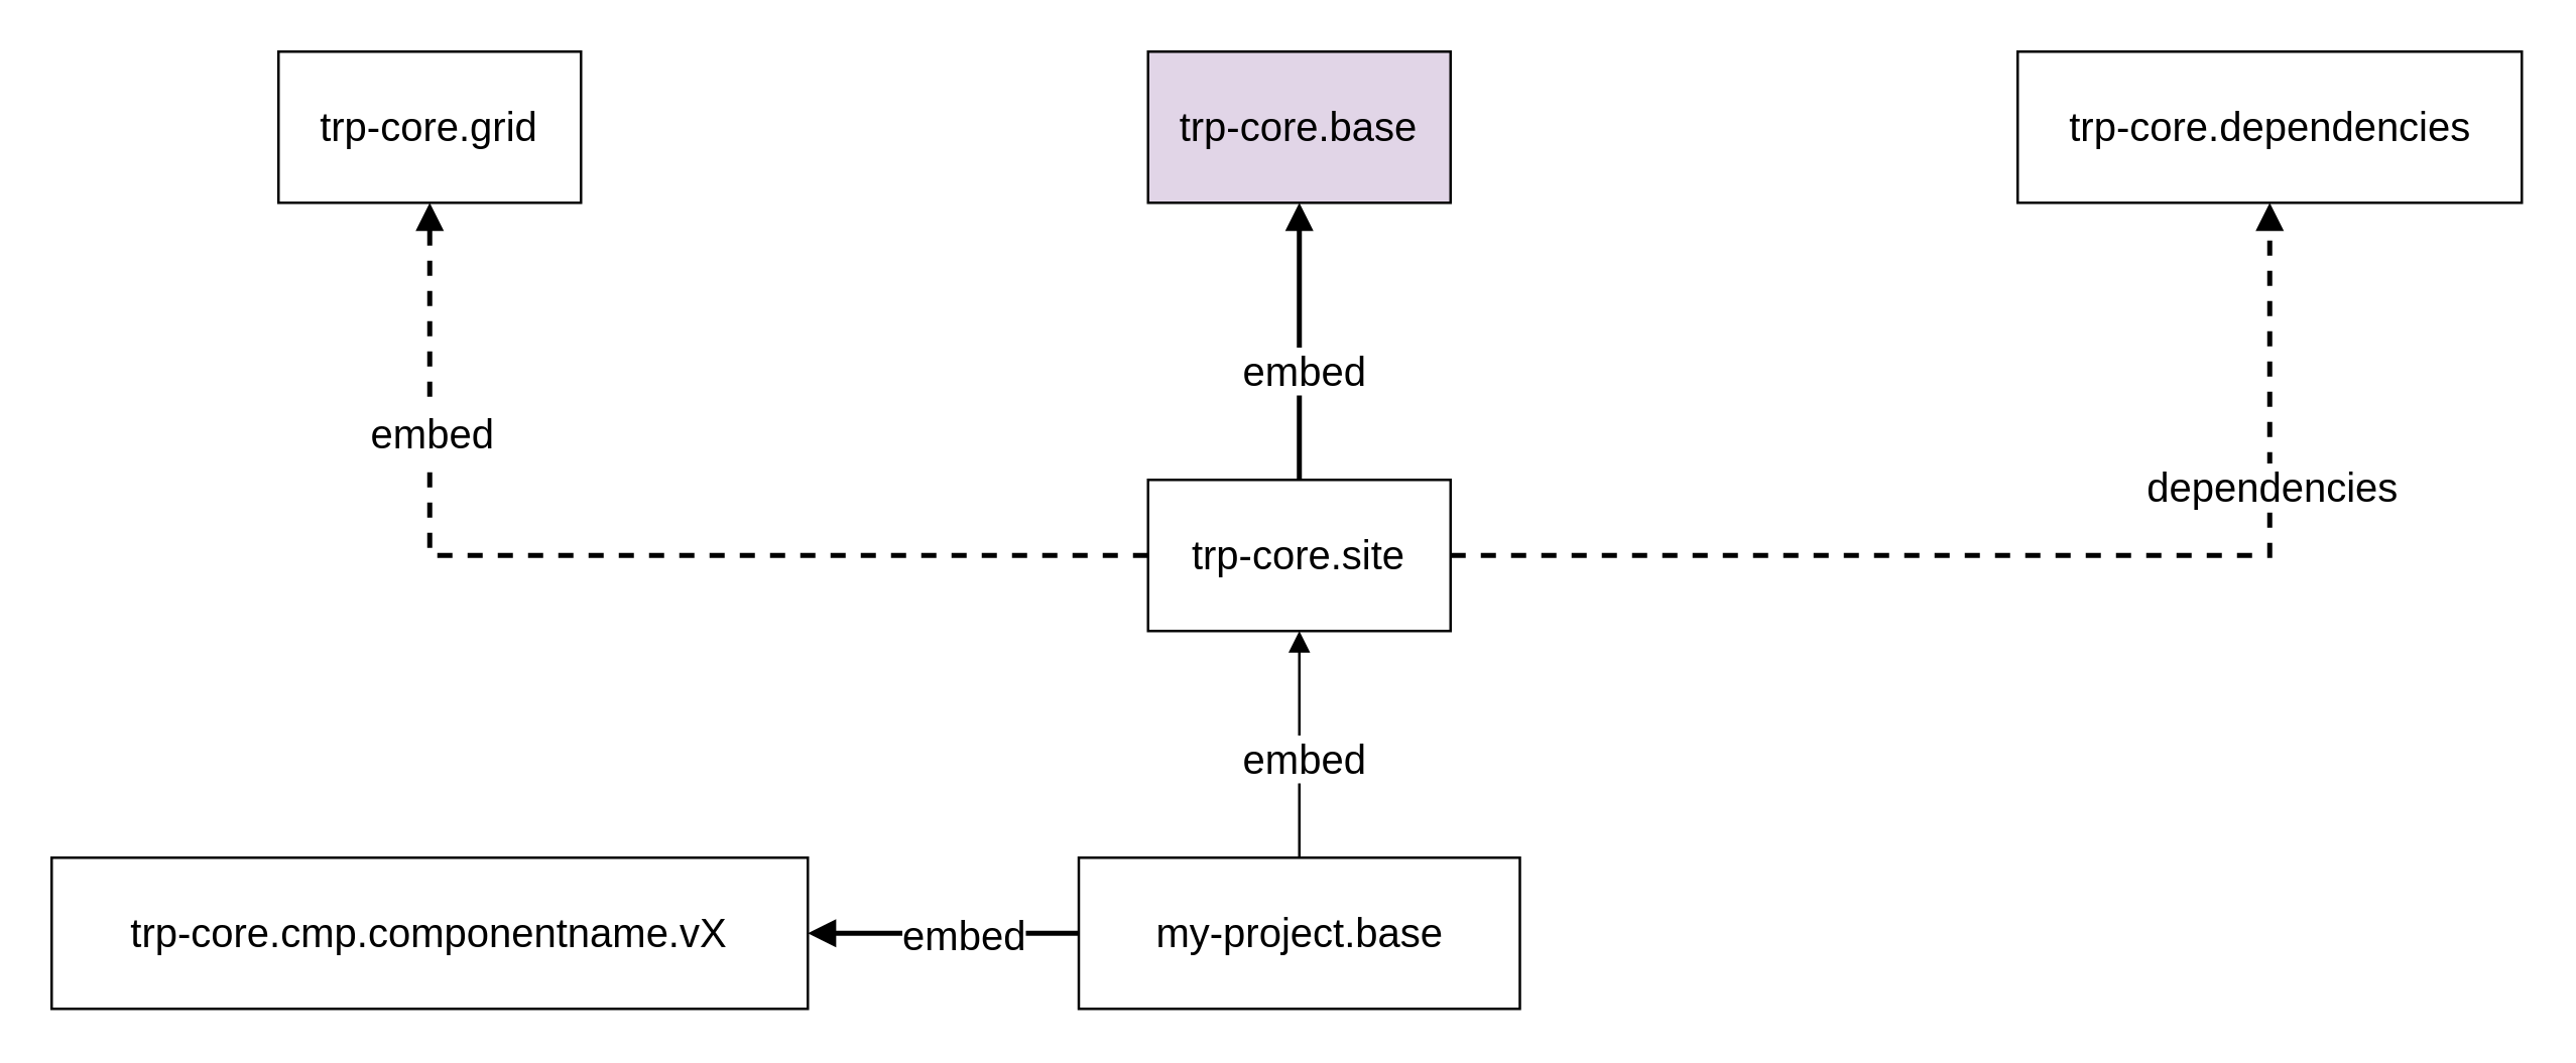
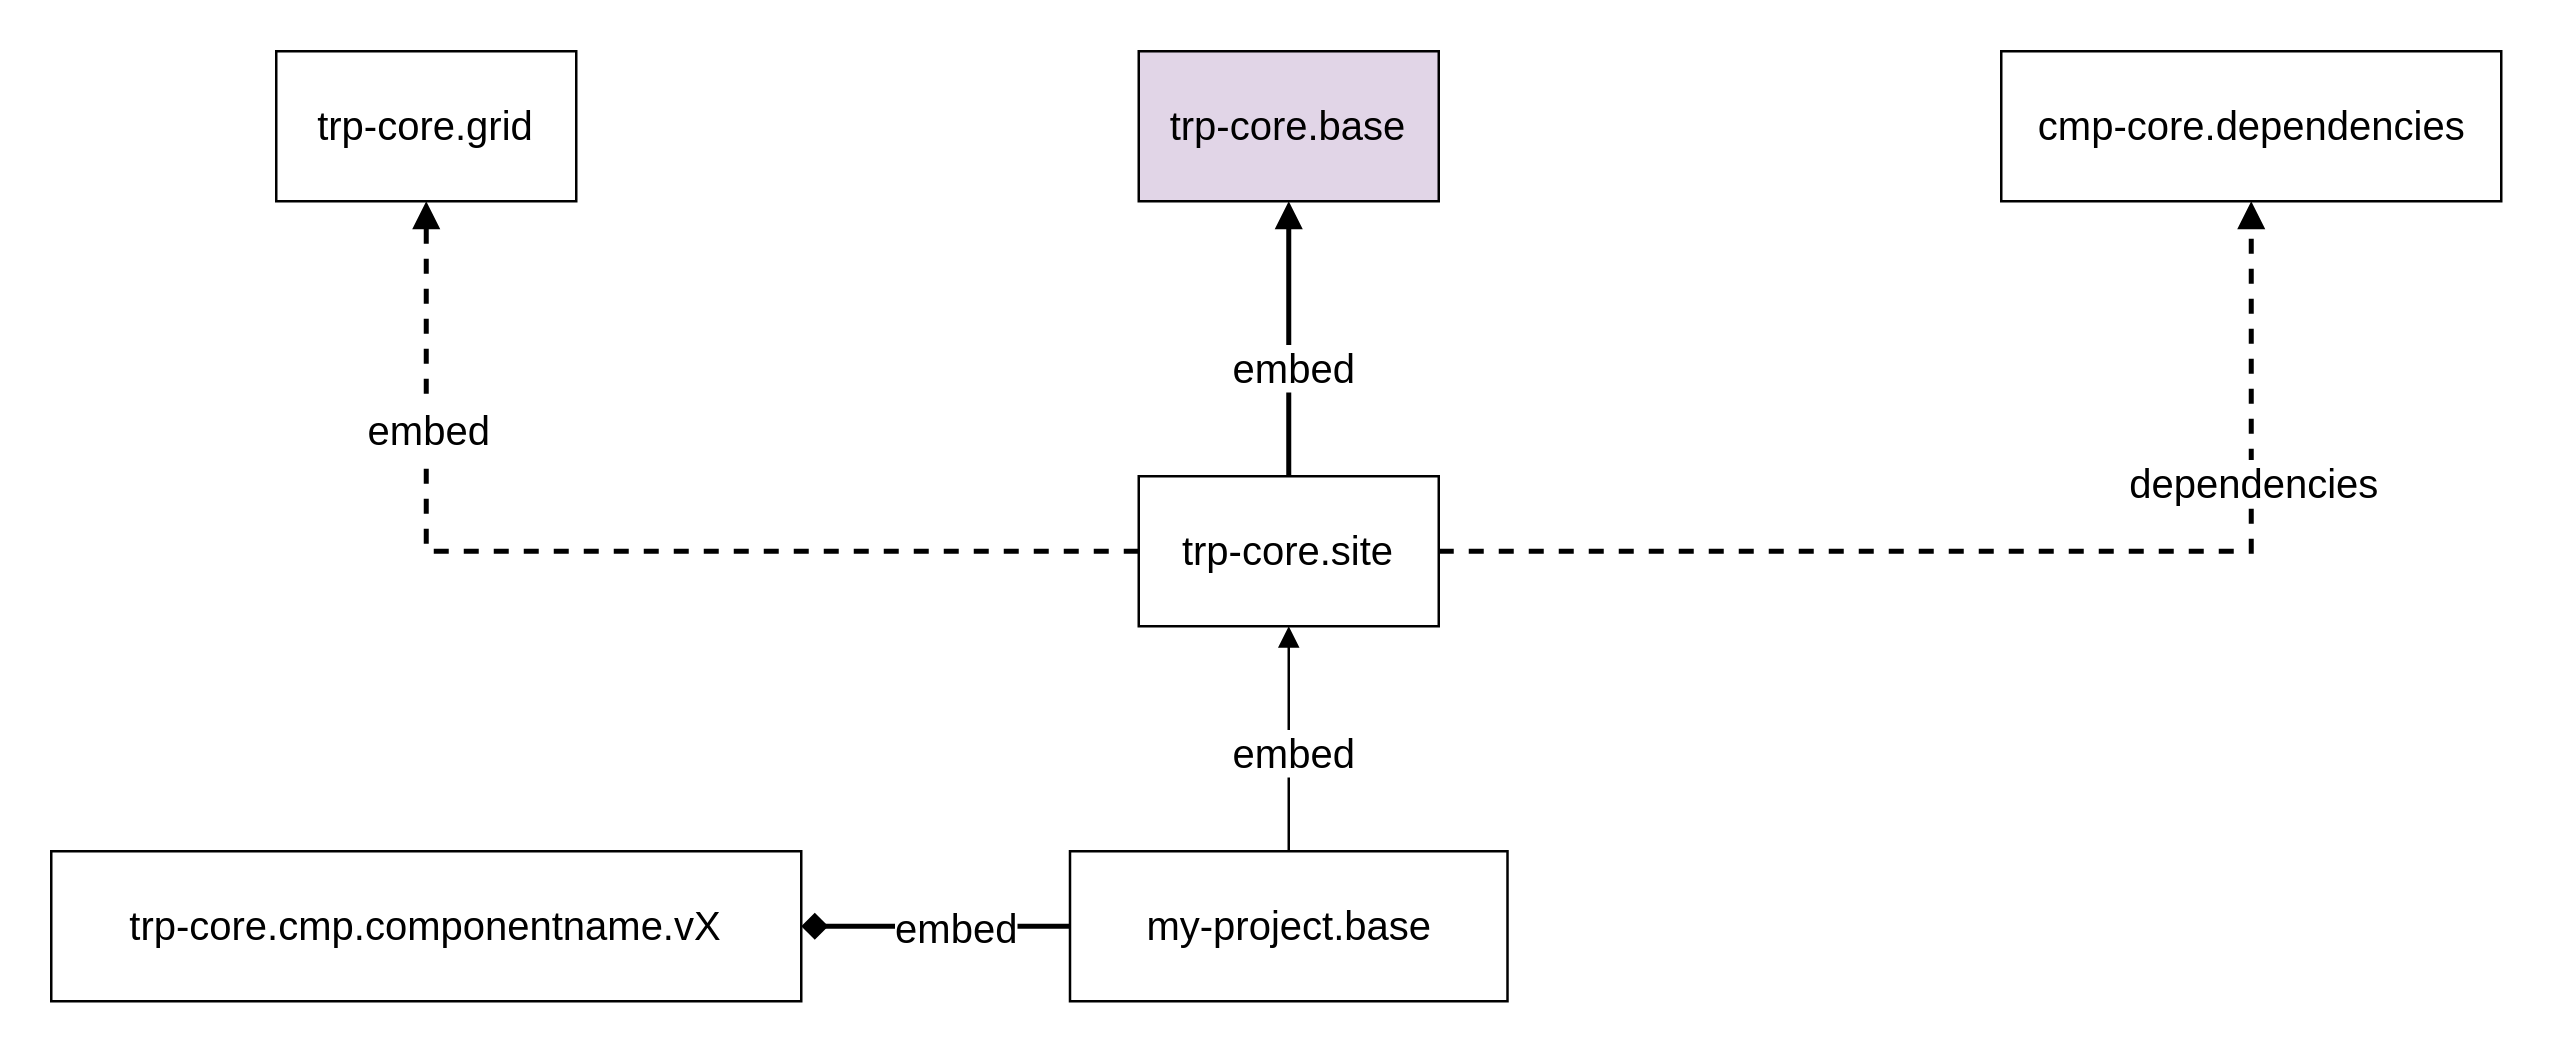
  <mxCell id="0" />
  <mxCell id="1" parent="0" />
  <mxCell id="2" value="trp-core.base" style="rounded=0;whiteSpace=wrap;html=1;fontSize=16;fillColor=#e1d5e7;" parent="1" vertex="1"><mxGeometry x="455" y="20" width="120" height="60" as="geometry" /></mxCell>
  <mxCell id="3" style="edgeStyle=orthogonalEdgeStyle;rounded=0;orthogonalLoop=1;jettySize=auto;html=1;exitX=0;exitY=0.5;exitDx=0;exitDy=0;entryX=0.5;entryY=1;entryDx=0;entryDy=0;fontSize=16;endArrow=block;endFill=1;strokeWidth=2;dashed=1;" parent="1" source="7" target="10" edge="1"><mxGeometry relative="1" as="geometry" /></mxCell>
  <mxCell id="4" value="embed" style="edgeLabel;html=1;align=center;verticalAlign=middle;resizable=0;points=[];fontSize=16;" parent="3" vertex="1" connectable="0"><mxGeometry x="0.467" relative="1" as="geometry"><mxPoint y="-22" as="offset" /></mxGeometry></mxCell>
  <mxCell id="5" style="edgeStyle=orthogonalEdgeStyle;rounded=0;orthogonalLoop=1;jettySize=auto;html=1;exitX=1;exitY=0.5;exitDx=0;exitDy=0;entryX=0.5;entryY=1;entryDx=0;entryDy=0;fontSize=16;endArrow=block;endFill=1;dashed=1;strokeWidth=2;" parent="1" source="7" target="11" edge="1"><mxGeometry relative="1" as="geometry" /></mxCell>
  <mxCell id="6" value="dependencies" style="edgeLabel;html=1;align=center;verticalAlign=middle;resizable=0;points=[];fontSize=16;" parent="5" vertex="1" connectable="0"><mxGeometry x="0.475" y="1" relative="1" as="geometry"><mxPoint x="1" y="-10" as="offset" /></mxGeometry></mxCell>
  <mxCell id="7" value="trp-core.site" style="rounded=0;whiteSpace=wrap;html=1;fontSize=16;" parent="1" vertex="1"><mxGeometry x="455" y="190" width="120" height="60" as="geometry" /></mxCell>
  <mxCell id="8" value="" style="endArrow=block;html=1;fontSize=16;entryX=0.5;entryY=1;entryDx=0;entryDy=0;endFill=1;strokeWidth=2;" parent="1" source="7" target="2" edge="1"><mxGeometry width="50" height="50" relative="1" as="geometry"><mxPoint x="420" y="330" as="sourcePoint" /><mxPoint x="470" y="280" as="targetPoint" /></mxGeometry></mxCell>
  <mxCell id="9" value="embed" style="edgeLabel;html=1;align=center;verticalAlign=middle;resizable=0;points=[];fontSize=16;" parent="8" vertex="1" connectable="0"><mxGeometry x="-0.2" y="-1" relative="1" as="geometry"><mxPoint as="offset" /></mxGeometry></mxCell>
  <mxCell id="10" value="trp-core.grid" style="rounded=0;whiteSpace=wrap;html=1;fontSize=16;" parent="1" vertex="1"><mxGeometry x="110" y="20" width="120" height="60" as="geometry" /></mxCell>
- <mxCell id="11" value="trp-core.dependencies" style="rounded=0;html=1;fontSize=16;" parent="1" vertex="1"><mxGeometry x="800" y="20" width="200" height="60" as="geometry" /></mxCell>
+ <mxCell id="11" value="cmp-core.dependencies" style="rounded=0;html=1;fontSize=16;" parent="1" vertex="1"><mxGeometry x="800" y="20" width="200" height="60" as="geometry" /></mxCell>
  <mxCell id="12" style="edgeStyle=orthogonalEdgeStyle;rounded=0;orthogonalLoop=1;jettySize=auto;html=1;exitX=0.5;exitY=0;exitDx=0;exitDy=0;entryX=0.5;entryY=1;entryDx=0;entryDy=0;fontSize=16;endArrow=block;endFill=1;" parent="1" source="16" target="7" edge="1"><mxGeometry relative="1" as="geometry" /></mxCell>
  <mxCell id="13" value="embed" style="edgeLabel;html=1;align=center;verticalAlign=middle;resizable=0;points=[];fontSize=16;" parent="12" vertex="1" connectable="0"><mxGeometry x="-0.111" y="-1" relative="1" as="geometry"><mxPoint as="offset" /></mxGeometry></mxCell>
- <mxCell id="14" style="edgeStyle=none;curved=1;rounded=0;orthogonalLoop=1;jettySize=auto;html=1;entryX=1;entryY=0.5;entryDx=0;entryDy=0;endArrow=block;sourcePerimeterSpacing=8;targetPerimeterSpacing=8;exitX=0;exitY=0.5;exitDx=0;exitDy=0;endFill=1;strokeWidth=2;" parent="1" source="16" target="17" edge="1"><mxGeometry relative="1" as="geometry" /></mxCell>
+ <mxCell id="14" style="edgeStyle=none;curved=1;rounded=0;orthogonalLoop=1;jettySize=auto;html=1;entryX=1;entryY=0.5;entryDx=0;entryDy=0;endArrow=diamond;sourcePerimeterSpacing=8;targetPerimeterSpacing=8;exitX=0;exitY=0.5;exitDx=0;exitDy=0;endFill=1;strokeWidth=2;" parent="1" source="16" target="17" edge="1"><mxGeometry relative="1" as="geometry" /></mxCell>
  <mxCell id="15" value="embed" style="edgeLabel;html=1;align=center;verticalAlign=middle;resizable=0;points=[];fontSize=16;" parent="14" vertex="1" connectable="0"><mxGeometry x="-0.135" relative="1" as="geometry"><mxPoint as="offset" /></mxGeometry></mxCell>
  <mxCell id="16" value="my-project.base" style="rounded=0;whiteSpace=wrap;html=1;fontSize=16;" parent="1" vertex="1"><mxGeometry x="427.5" y="340" width="175" height="60" as="geometry" /></mxCell>
  <mxCell id="17" value="trp-core.cmp.componentname.vX" style="rounded=0;whiteSpace=wrap;html=1;fontSize=16;" parent="1" vertex="1"><mxGeometry x="20" y="340" width="300" height="60" as="geometry" /></mxCell>
